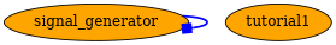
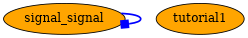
  digraph {
    node [style=filled fillcolor=orange]
-   signal_generator
+   signal_generator [label=signal_signal]
    tutorial1
    signal_generator -> signal_generator [color=blue style=bold arrowhead=box]
  }
